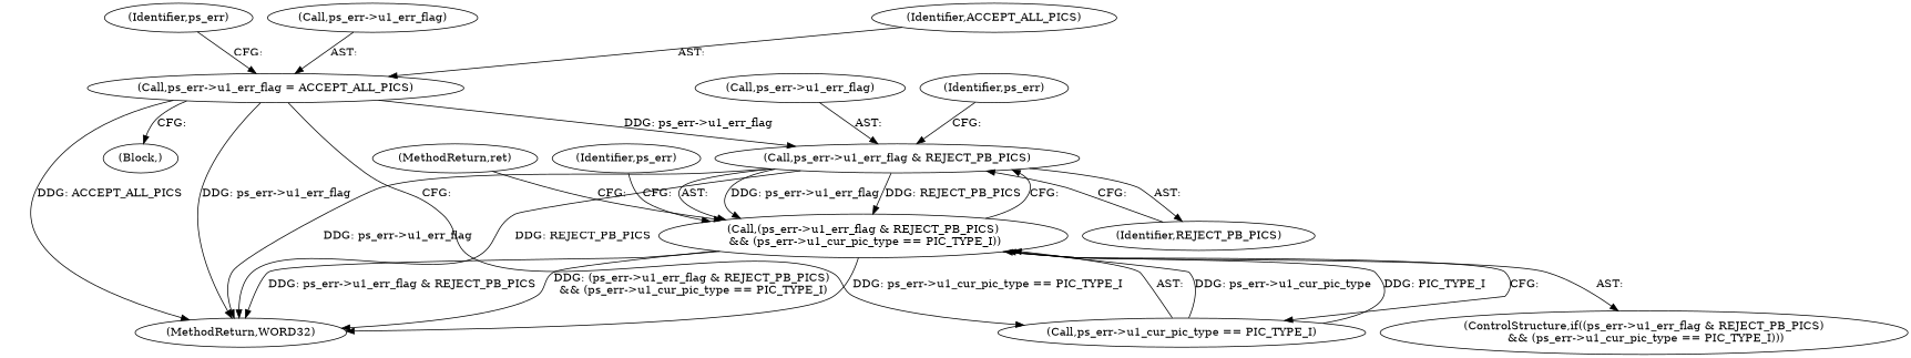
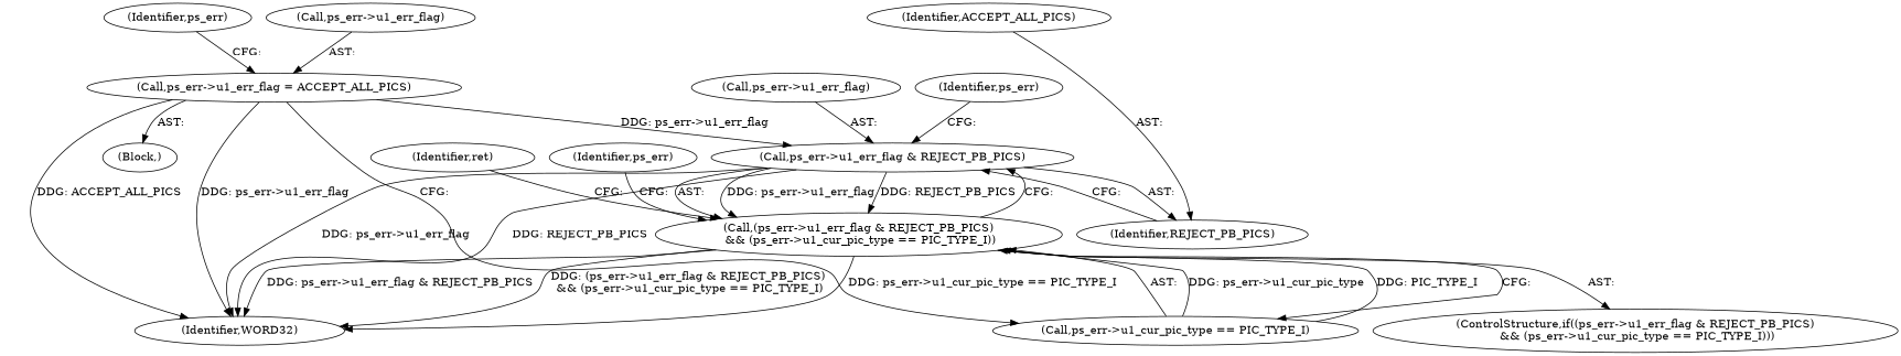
  digraph {
    n1 [label="(Call,ps_err->u1_err_flag & REJECT_PB_PICS)"]
    n2 [label="(Call,(ps_err->u1_err_flag & REJECT_PB_PICS)\n && (ps_err->u1_cur_pic_type == PIC_TYPE_I))"]
    n3 [label="(Identifier,REJECT_PB_PICS)"]
-   n4 [label="(MethodReturn,WORD32)"]
+   n4 [label="(Identifier,WORD32)"]
    n5 [label="(Call,ps_err->u1_cur_pic_type == PIC_TYPE_I)"]
    n6 [label="(ControlStructure,if((ps_err->u1_err_flag & REJECT_PB_PICS)\n && (ps_err->u1_cur_pic_type == PIC_TYPE_I)))"]
    n7 [label="(Call,ps_err->u1_err_flag = ACCEPT_ALL_PICS)"]
    n8 [label="(Block,)"]
    n9 [label="(Identifier,ACCEPT_ALL_PICS)"]
    n10 [label="(Call,ps_err->u1_err_flag)"]
    n11 [label="(Call,ps_err->u1_err_flag)"]
    n12 [label="(Identifier,ps_err)"]
    n13 [label="(Identifier,ps_err)"]
-   n14 [label="(MethodReturn,ret)"]
+   n14 [label="(Identifier,ret)"]
    n15 [label="(Identifier,ps_err)"]
    n1 -> n2 [label="AST: "]
    n1 -> n2 [label="DDG: ps_err->u1_err_flag"]
    n1 -> n2 [label="DDG: REJECT_PB_PICS"]
    n1 -> n3 [label="AST: "]
    n1 -> n4 [label="DDG: ps_err->u1_err_flag"]
    n1 -> n4 [label="DDG: REJECT_PB_PICS"]
    n2 -> n1 [label="CFG: "]
    n2 -> n4 [label="DDG: ps_err->u1_cur_pic_type == PIC_TYPE_I"]
    n2 -> n4 [label="DDG: ps_err->u1_err_flag & REJECT_PB_PICS"]
    n2 -> n4 [label="DDG: (ps_err->u1_err_flag & REJECT_PB_PICS)\n && (ps_err->u1_cur_pic_type == PIC_TYPE_I)"]
    n2 -> n5 [label="CFG: "]
    n2 -> n6 [label="AST: "]
    n3 -> n1 [label="CFG: "]
    n5 -> n2 [label="AST: "]
    n5 -> n2 [label="DDG: ps_err->u1_cur_pic_type"]
    n5 -> n2 [label="DDG: PIC_TYPE_I"]
    n7 -> n1 [label="DDG: ps_err->u1_err_flag"]
    n7 -> n4 [label="DDG: ACCEPT_ALL_PICS"]
    n7 -> n4 [label="DDG: ps_err->u1_err_flag"]
    n7 -> n5 [label="CFG: "]
-   n7 -> n8 [label="CFG: "]
-   n9 -> n7 [label="AST: "]
+   n7 -> n8 [label="AST: "]
+   n9 -> n3 [label="AST: "]
    n10 -> n7 [label="AST: "]
    n11 -> n1 [label="AST: "]
    n12 -> n1 [label="CFG: "]
    n13 -> n2 [label="CFG: "]
    n14 -> n2 [label="CFG: "]
    n15 -> n7 [label="CFG: "]
  }
